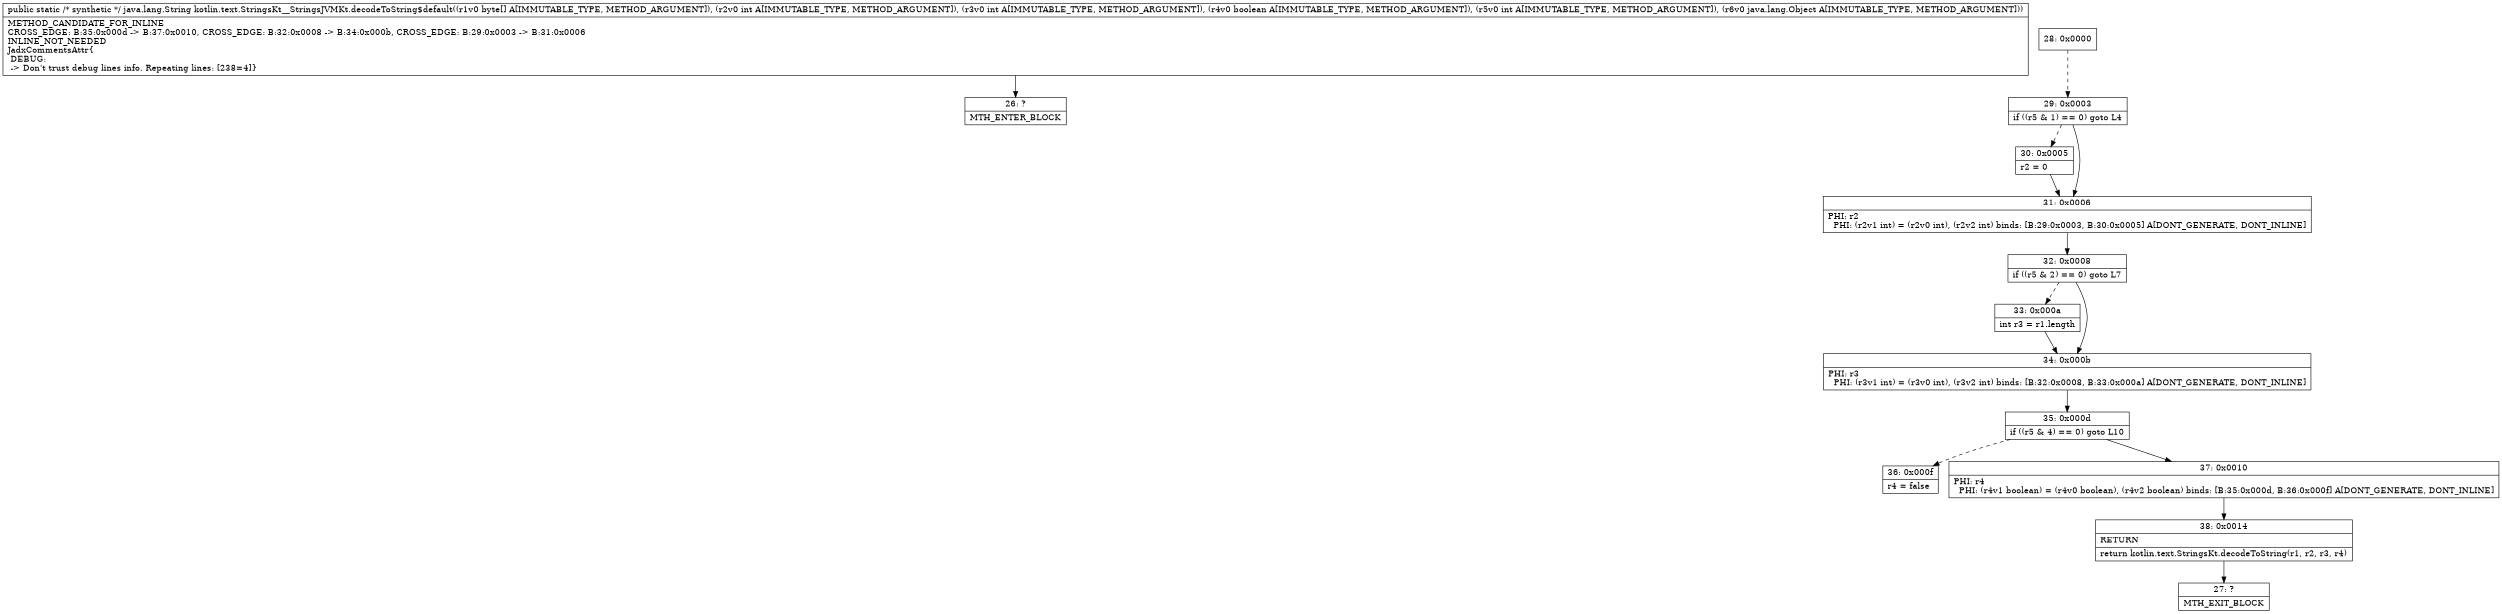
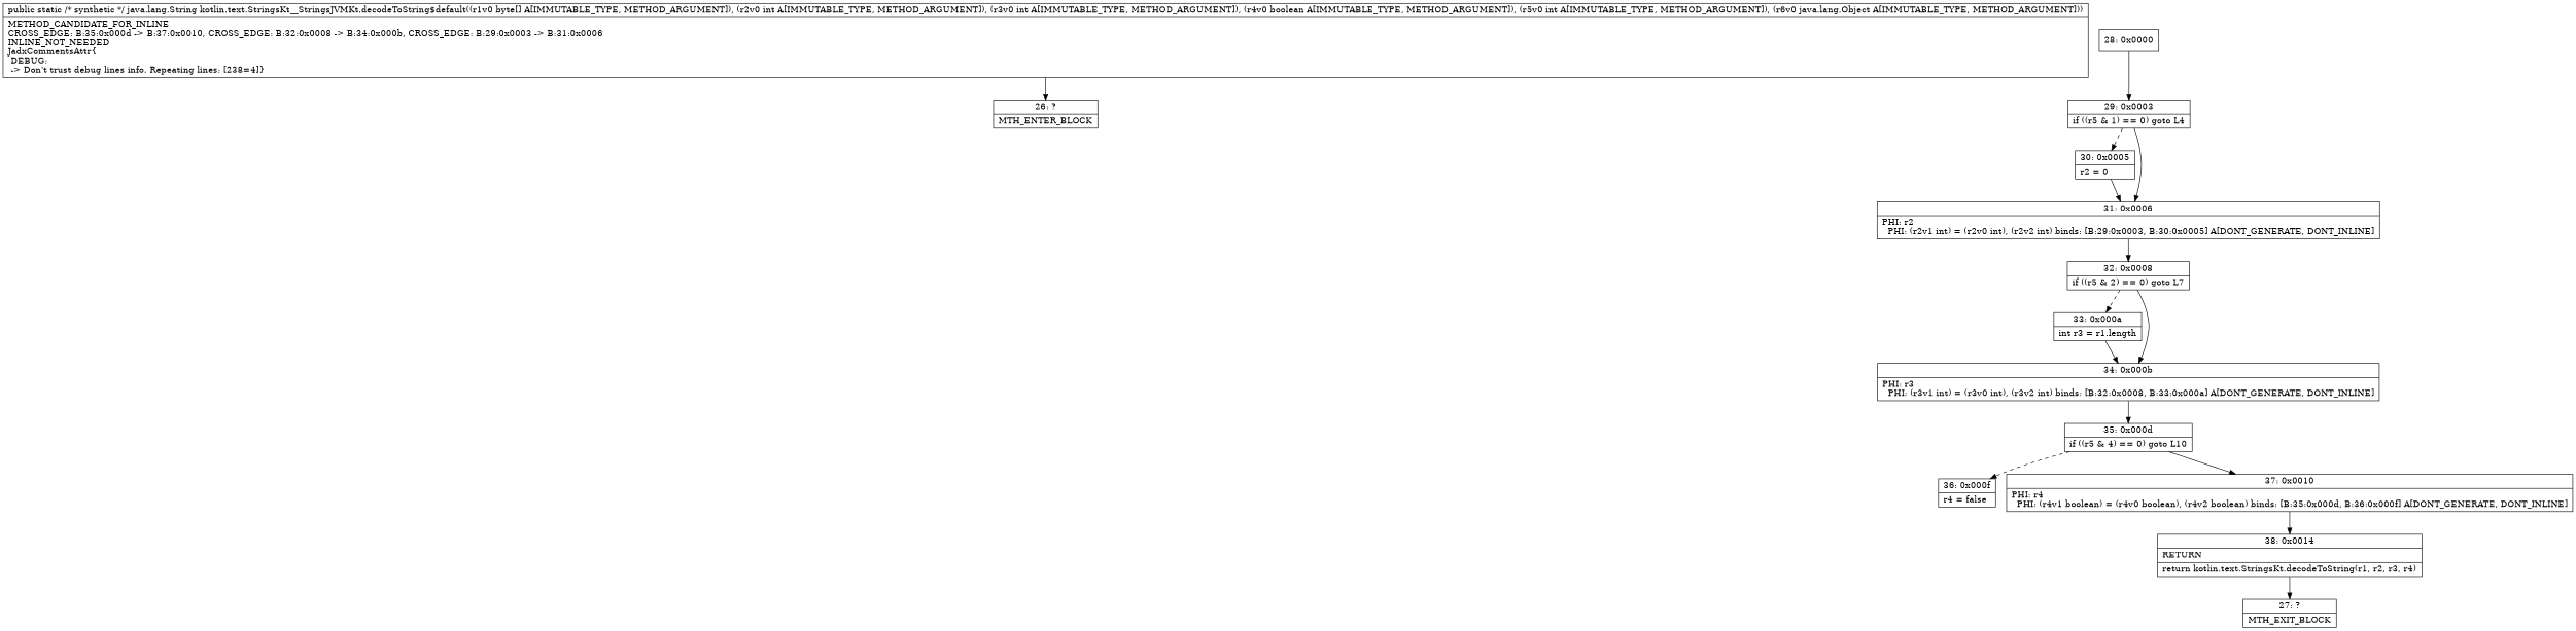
  digraph {
    node [shape=record]
    n1 [label="{26\:\ ?|MTH_ENTER_BLOCK\l}"]
    n2 [label="{28\:\ 0x0000}"]
    n3 [label="{29\:\ 0x0003|if ((r5 & 1) == 0) goto L4\l}"]
    n4 [label="{30\:\ 0x0005|r2 = 0\l}"]
    n5 [label="{31\:\ 0x0006|PHI: r2 \l  PHI: (r2v1 int) = (r2v0 int), (r2v2 int) binds: [B:29:0x0003, B:30:0x0005] A[DONT_GENERATE, DONT_INLINE]\l}"]
    n6 [label="{32\:\ 0x0008|if ((r5 & 2) == 0) goto L7\l}"]
    n7 [label="{33\:\ 0x000a|int r3 = r1.length\l}"]
    n8 [label="{34\:\ 0x000b|PHI: r3 \l  PHI: (r3v1 int) = (r3v0 int), (r3v2 int) binds: [B:32:0x0008, B:33:0x000a] A[DONT_GENERATE, DONT_INLINE]\l}"]
    n9 [label="{35\:\ 0x000d|if ((r5 & 4) == 0) goto L10\l}"]
    n10 [label="{36\:\ 0x000f|r4 = false\l}"]
    n11 [label="{37\:\ 0x0010|PHI: r4 \l  PHI: (r4v1 boolean) = (r4v0 boolean), (r4v2 boolean) binds: [B:35:0x000d, B:36:0x000f] A[DONT_GENERATE, DONT_INLINE]\l}"]
    n12 [label="{38\:\ 0x0014|RETURN\l|return kotlin.text.StringsKt.decodeToString(r1, r2, r3, r4)\l}"]
    n13 [label="{27\:\ ?|MTH_EXIT_BLOCK\l}"]
    n14 [label="{public static \/* synthetic *\/ java.lang.String kotlin.text.StringsKt__StringsJVMKt.decodeToString$default((r1v0 byte[] A[IMMUTABLE_TYPE, METHOD_ARGUMENT]), (r2v0 int A[IMMUTABLE_TYPE, METHOD_ARGUMENT]), (r3v0 int A[IMMUTABLE_TYPE, METHOD_ARGUMENT]), (r4v0 boolean A[IMMUTABLE_TYPE, METHOD_ARGUMENT]), (r5v0 int A[IMMUTABLE_TYPE, METHOD_ARGUMENT]), (r6v0 java.lang.Object A[IMMUTABLE_TYPE, METHOD_ARGUMENT]))  | METHOD_CANDIDATE_FOR_INLINE\lCROSS_EDGE: B:35:0x000d \-\> B:37:0x0010, CROSS_EDGE: B:32:0x0008 \-\> B:34:0x000b, CROSS_EDGE: B:29:0x0003 \-\> B:31:0x0006\lINLINE_NOT_NEEDED\lJadxCommentsAttr\{\l DEBUG: \l \-\> Don't trust debug lines info. Repeating lines: [238=4]\}\l}"]
-   n2 -> n3 [style=dashed]
+   n2 -> n3
    n3 -> n4 [style=dashed]
    n3 -> n5
    n4 -> n5
    n5 -> n6
    n6 -> n7 [style=dashed]
    n6 -> n8
    n7 -> n8
    n8 -> n9
    n9 -> n10 [style=dashed]
    n9 -> n11
    n11 -> n12
    n12 -> n13
    n14 -> n1
  }
